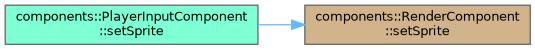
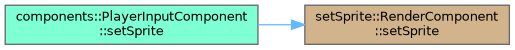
  digraph {
    rankdir=LR
    node [fontname=Helvetica fontsize=10 shape=box style=filled]
    n1 [color=gray40 fillcolor=aquamarine fontcolor=black height=0.2 label="components::PlayerInputComponent\l::setSprite" width=0.4]
-   n2 [color=grey40 fillcolor=tan height=0.2 label="components::RenderComponent\l::setSprite" width=0.4]
+   n2 [color=grey40 fillcolor=tan height=0.2 label="setSprite::RenderComponent\l::setSprite" width=0.4]
    n1 -> n2 [color=steelblue1 fontname=Helvetica fontsize=10 labelfontname=Helvetica labelfontsize=10 style=solid]
  }
